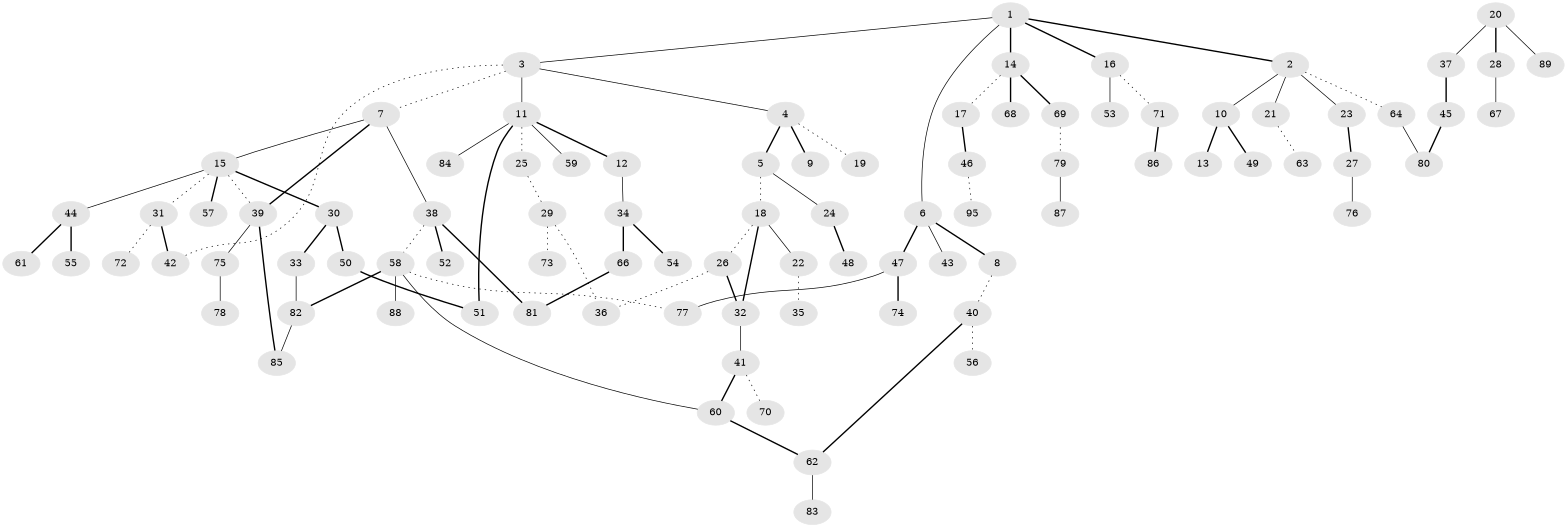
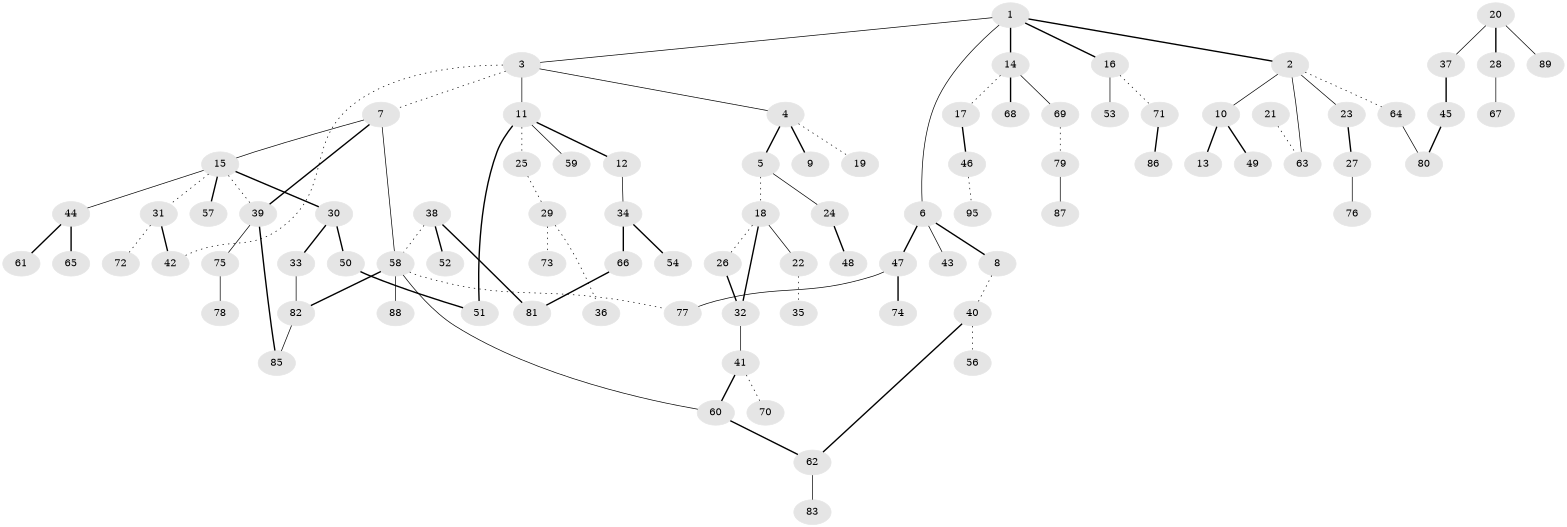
  graph {
    node [color=gray90 style=filled]
    edge [style=bold]
    1
    2
    3
    6
    14
    16
    10
    21
    23
    64
    4
    7
    11
    42
    8
    43
    47
    17
    68
    69
    53
    71
    13
    49
    63
    27
    80
    5
    9
    19
    15
    38
    39
    12
    25
    51
    59
-   84
    18
    24
    22
    26
    32
    48
    40
    74
    77
    57
    30
    31
    44
    52
    58
    81
    75
    85
    56
    62
    34
    29
    54
    66
    46
    20
    28
    37
    89
    79
    33
    50
    72
-   55
+   55 [label=65]
    61
    86
    n75 [label=95]
    35
    36
    41
    67
    45
    76
    73
    82
    60
    70
    88
    78
    83
    87
    1 -- 2
    1 -- 3 [style=solid]
    1 -- 6 [style=solid]
    1 -- 14
    1 -- 16
    2 -- 10 [style=solid]
-   2 -- 21 [style=solid]
+   2 -- 63 [style=solid]
    2 -- 23 [style=solid]
    2 -- 64 [style=dotted]
    3 -- 4 [style=solid]
    3 -- 7 [style=dotted]
    3 -- 11 [style=solid]
    3 -- 42 [style=dotted]
    6 -- 8
    6 -- 43 [style=solid]
    6 -- 47
    14 -- 17 [style=dotted]
    14 -- 68
-   14 -- 69
+   14 -- 69 [style=solid]
    16 -- 53 [style=solid]
    16 -- 71 [style=dotted]
    10 -- 13
    10 -- 49
    21 -- 63 [style=dotted]
    23 -- 27
    64 -- 80 [style=solid]
    4 -- 5
    4 -- 9
    4 -- 19 [style=dotted]
    7 -- 15 [style=solid]
-   7 -- 38 [style=solid]
+   7 -- 58 [style=solid]
    7 -- 39
    11 -- 12
    11 -- 25 [style=dotted]
    11 -- 51
    11 -- 59 [style=solid]
-   11 -- 84 [style=solid]
    8 -- 40 [style=dotted]
    47 -- 74
    47 -- 77 [style=solid]
    17 -- 46
    69 -- 79 [style=dotted]
    71 -- 86
    27 -- 76 [style=solid]
    5 -- 18 [style=dotted]
    5 -- 24 [style=solid]
    15 -- 39 [style=dotted]
    15 -- 57
    15 -- 30
    15 -- 31 [style=dotted]
    15 -- 44 [style=solid]
    38 -- 52
    38 -- 58 [style=dotted]
    38 -- 81
    39 -- 75 [style=solid]
    39 -- 85
    12 -- 34 [style=solid]
    25 -- 29 [style=dotted]
    18 -- 22 [style=solid]
    18 -- 26 [style=dotted]
    18 -- 32
    24 -- 48
    22 -- 35 [style=dotted]
    26 -- 32
-   26 -- 36 [style=dotted]
    32 -- 41 [style=solid]
    40 -- 56 [style=dotted]
    40 -- 62
    30 -- 33
    30 -- 50
    31 -- 42
    31 -- 72 [style=dotted]
    44 -- 55
    44 -- 61
    58 -- 77 [style=dotted]
    58 -- 82
    58 -- 60 [style=solid]
    58 -- 88 [style=solid]
    75 -- 78 [style=solid]
    62 -- 83 [style=solid]
    34 -- 54
    34 -- 66
    29 -- 36 [style=dotted]
    29 -- 73 [style=dotted]
    66 -- 81
    46 -- n75 [style=dotted]
    20 -- 28
    20 -- 37 [style=solid]
    20 -- 89 [style=solid]
    28 -- 67 [style=solid]
    37 -- 45
    79 -- 87 [style=solid]
    33 -- 82 [style=solid]
    50 -- 51
    41 -- 60
    41 -- 70 [style=dotted]
    45 -- 80
    82 -- 85 [style=solid]
    60 -- 62
  }
